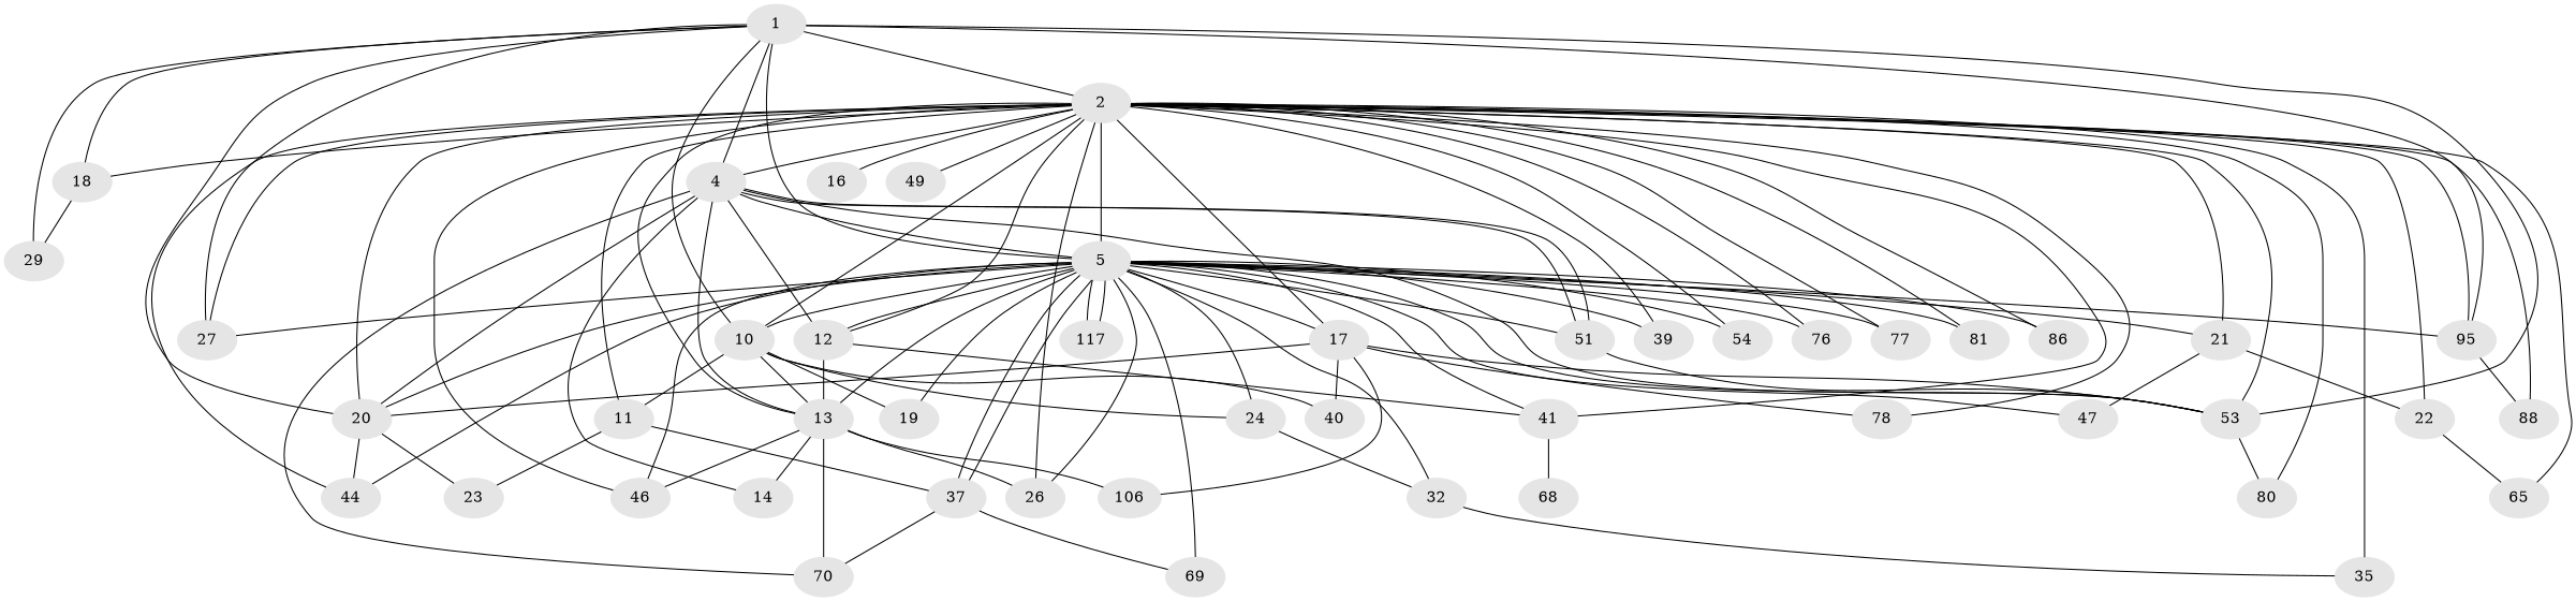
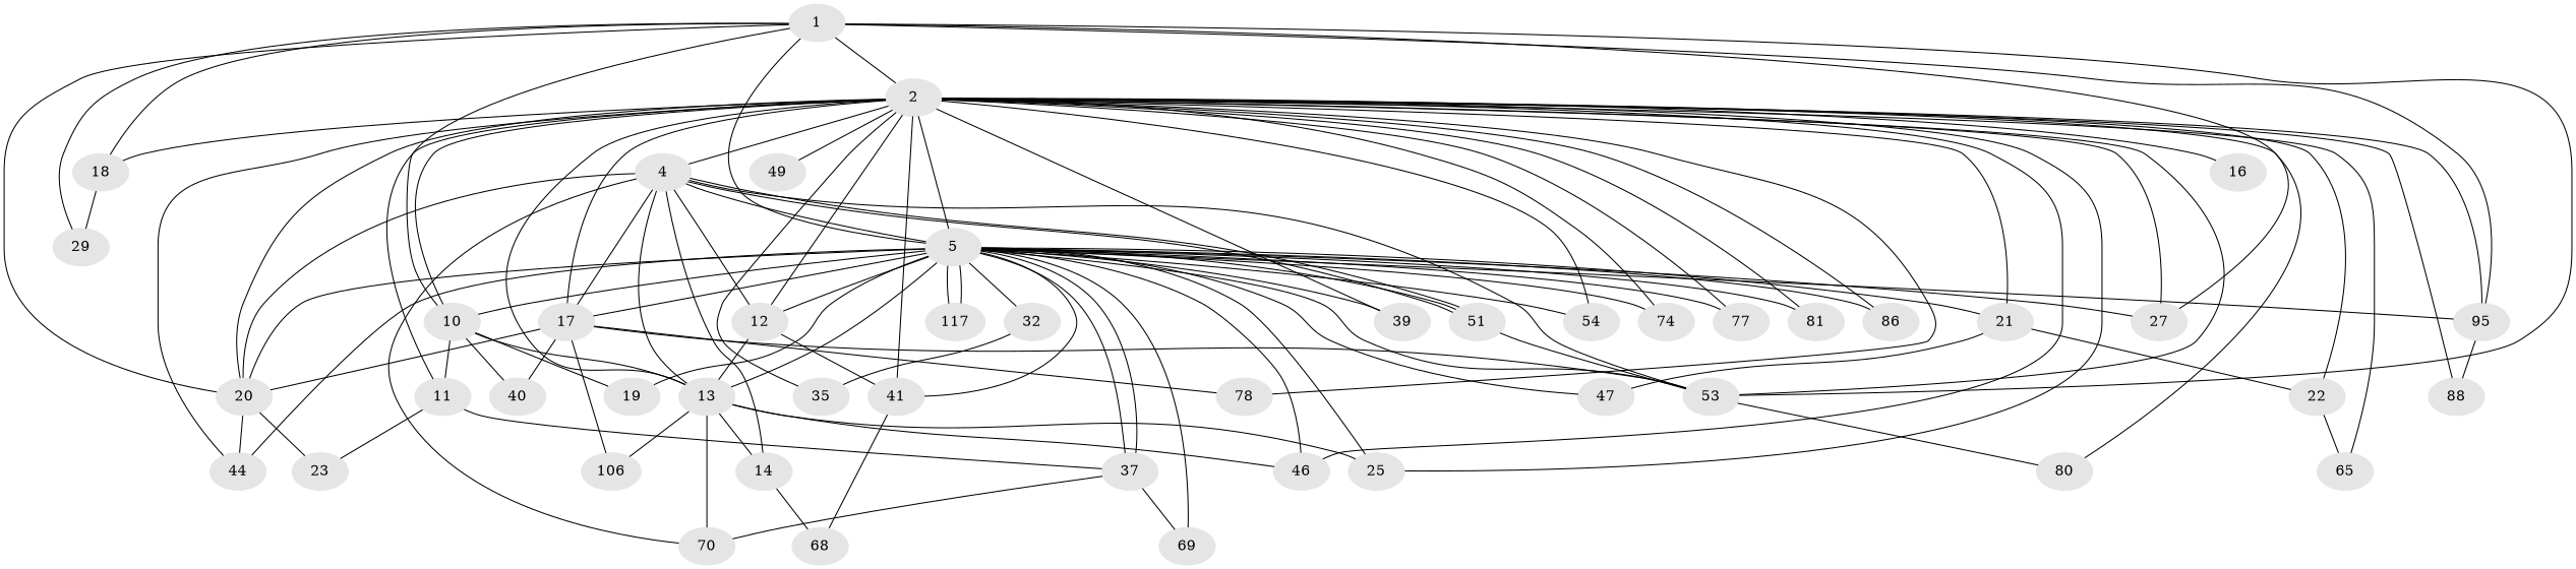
  graph {
    node [color=gray90 style=filled]
    2 [super="+90+3+95+99+98+84+6+79+64"]
    4 [super="+59+61+15+34"]
    5 [super="+42+102+7+38+33"]
    10 [super="+36+87+58"]
    18
    20 [super="+50+103+31"]
    27 [super="+67"]
    53 [super="+89+73+62"]
    n9 [label=95]
    11 [super="+82"]
    12 [super="+28"]
    13
    16
    17 [super="+74"]
    21
    22
-   26
+   26 [label=25]
    35 [super="+108"]
    39 [super="+119"]
    41
    44
    46 [super="+92+112"]
    49
    54
    65
-   76
+   76 [label=74]
    77
    78
    80
    81
    86
    88
    1
    29
    14
    51 [super="+56"]
    70 [super="+105"]
    19
-   24
    32
    37 [super="+118"]
    47
    69
    117
    40
    23
    106
    68
    2 -- 4 [weight=12]
    2 -- 5 [weight=18]
    2 -- 10 [weight=5]
    2 -- 18
    2 -- 20 [weight=3]
    2 -- 27 [weight=2]
    2 -- 53 [weight=2]
    2 -- n9
    2 -- 11 [weight=2]
    2 -- 12
    2 -- 13
    2 -- 16
    2 -- 17 [weight=3]
    2 -- 21
    2 -- 22
    2 -- 26
    2 -- 35 [weight=2]
    2 -- 39
    2 -- 41 [weight=2]
    2 -- 44 [weight=2]
    2 -- 46 [weight=2]
    2 -- 49
    2 -- 54
    2 -- 65
    2 -- 76
    2 -- 77
    2 -- 78
    2 -- 80
    2 -- 81
    2 -- 86
    2 -- 88
    4 -- 5 [weight=5]
    4 -- 20
    4 -- 53
    4 -- 12
    4 -- 13
    4 -- 14
    4 -- 51
    4 -- 51
    4 -- 70
    5 -- 10 [weight=5]
    5 -- 20 [weight=4]
    5 -- 27 [weight=2]
    5 -- 53
    5 -- n9
    5 -- 12
    5 -- 13 [weight=3]
    5 -- 17
    5 -- 21 [weight=2]
    5 -- 26
    5 -- 39 [weight=2]
    5 -- 41
    5 -- 44
    5 -- 46
    5 -- 54
    5 -- 76
    5 -- 77
    5 -- 81
    5 -- 86
    5 -- 51
    5 -- 19
-   5 -- 24
    5 -- 32
    5 -- 37
    5 -- 37
    5 -- 47
    5 -- 69 [weight=2]
    5 -- 117
    5 -- 117
    10 -- 11
    10 -- 13
    10 -- 19
-   10 -- 24
    10 -- 40
    18 -- 29
    20 -- 44
    20 -- 23
    53 -- 80
    n9 -- 88
    11 -- 37
    11 -- 23
    12 -- 13
    12 -- 41
    13 -- 26
    13 -- 46
    13 -- 14
    13 -- 70
    13 -- 106
    17 -- 20
    17 -- 53
    17 -- 78
    17 -- 40
    17 -- 106
    21 -- 22
    21 -- 47
    22 -- 65
    41 -- 68
    1 -- 2 [weight=5]
-   1 -- 4
+   17 -- 4
    1 -- 5 [weight=3]
    1 -- 10 [weight=2]
    1 -- 18
    1 -- 20
    1 -- 27
    1 -- 53
    1 -- n9
    1 -- 29
+   14 -- 68
    51 -- 53
-   24 -- 32
    32 -- 35
    37 -- 70
    37 -- 69
  }
